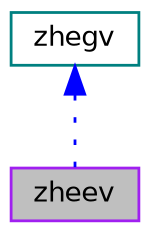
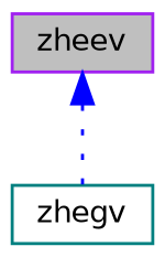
  digraph {
    rankdir=TB
    node [fontname=Helvetica fontsize=10 shape=record style=filled]
    n1 [color=purple fillcolor=grey75 fontcolor=black height=0.2 label=zheev width=0.4]
    n2 [color=teal fillcolor=white height=0.2 label=zhegv width=0.4]
-   n2 -> n1 [color=blue dir=back fontname=Helvetica fontsize=10 labelfontname=Helvetica labelfontsize=10 style=dotted]
+   n1 -> n2 [color=blue dir=back fontname=Helvetica fontsize=10 labelfontname=Helvetica labelfontsize=10 style=dotted]
  }
